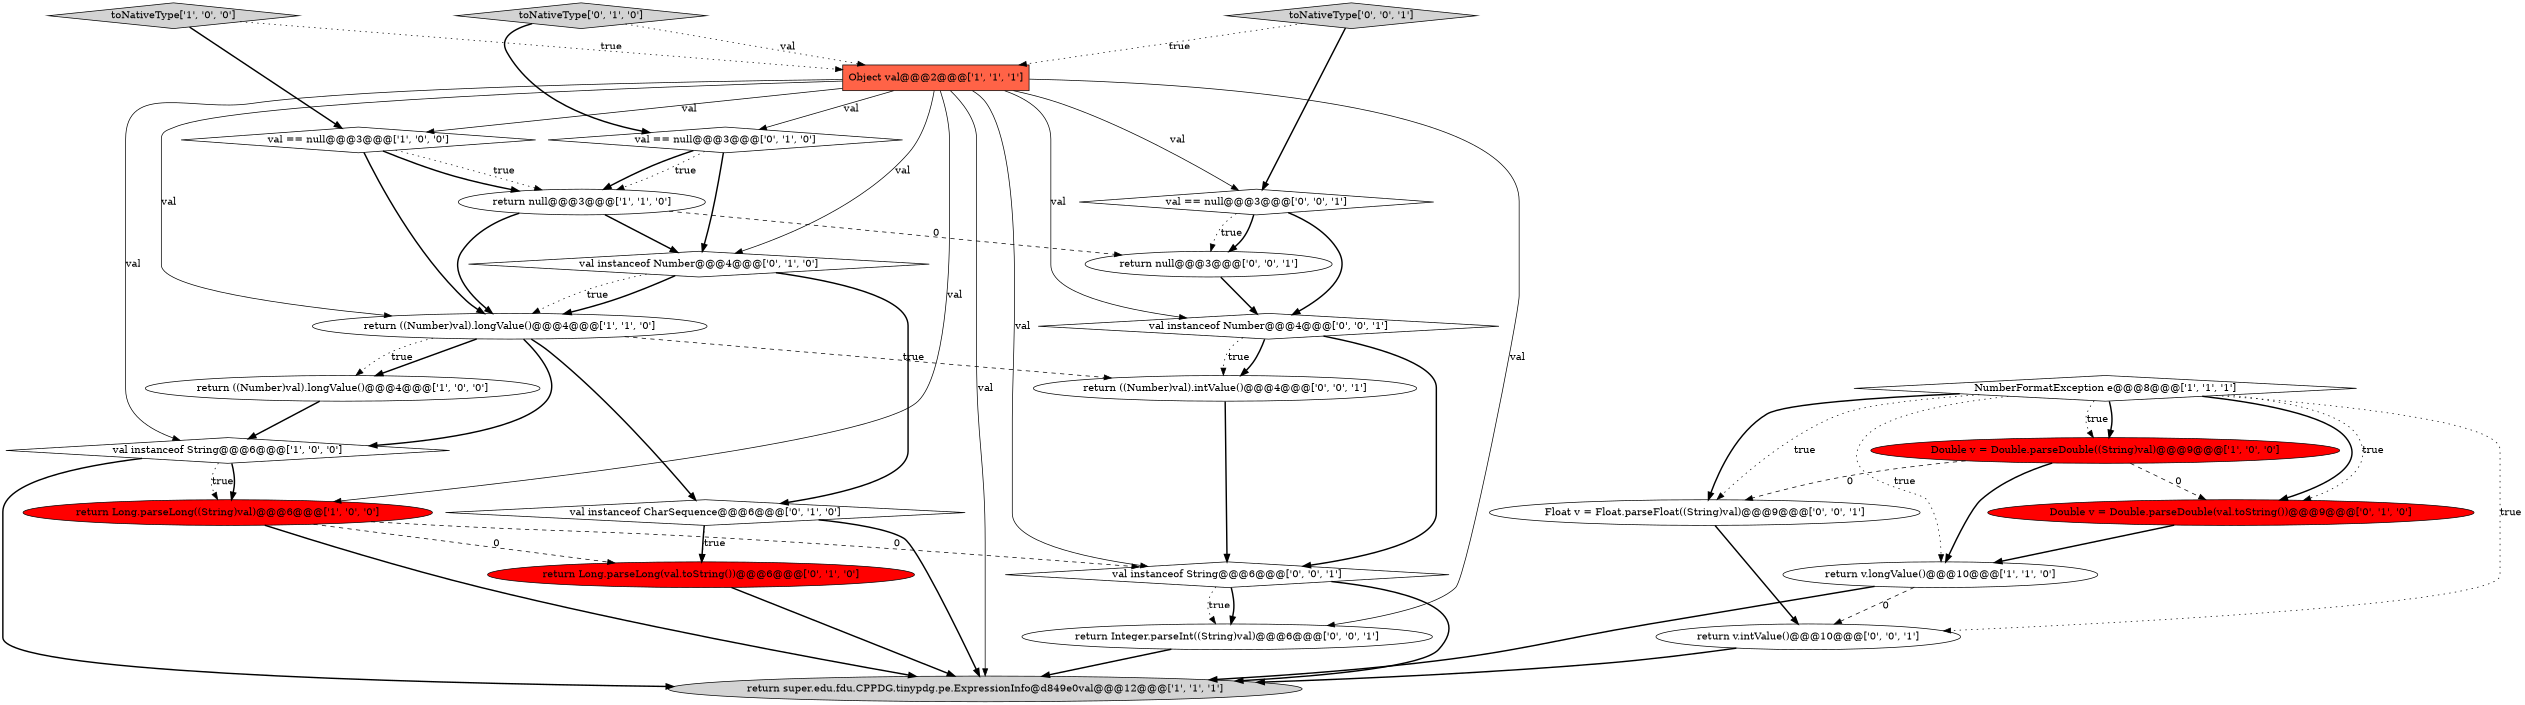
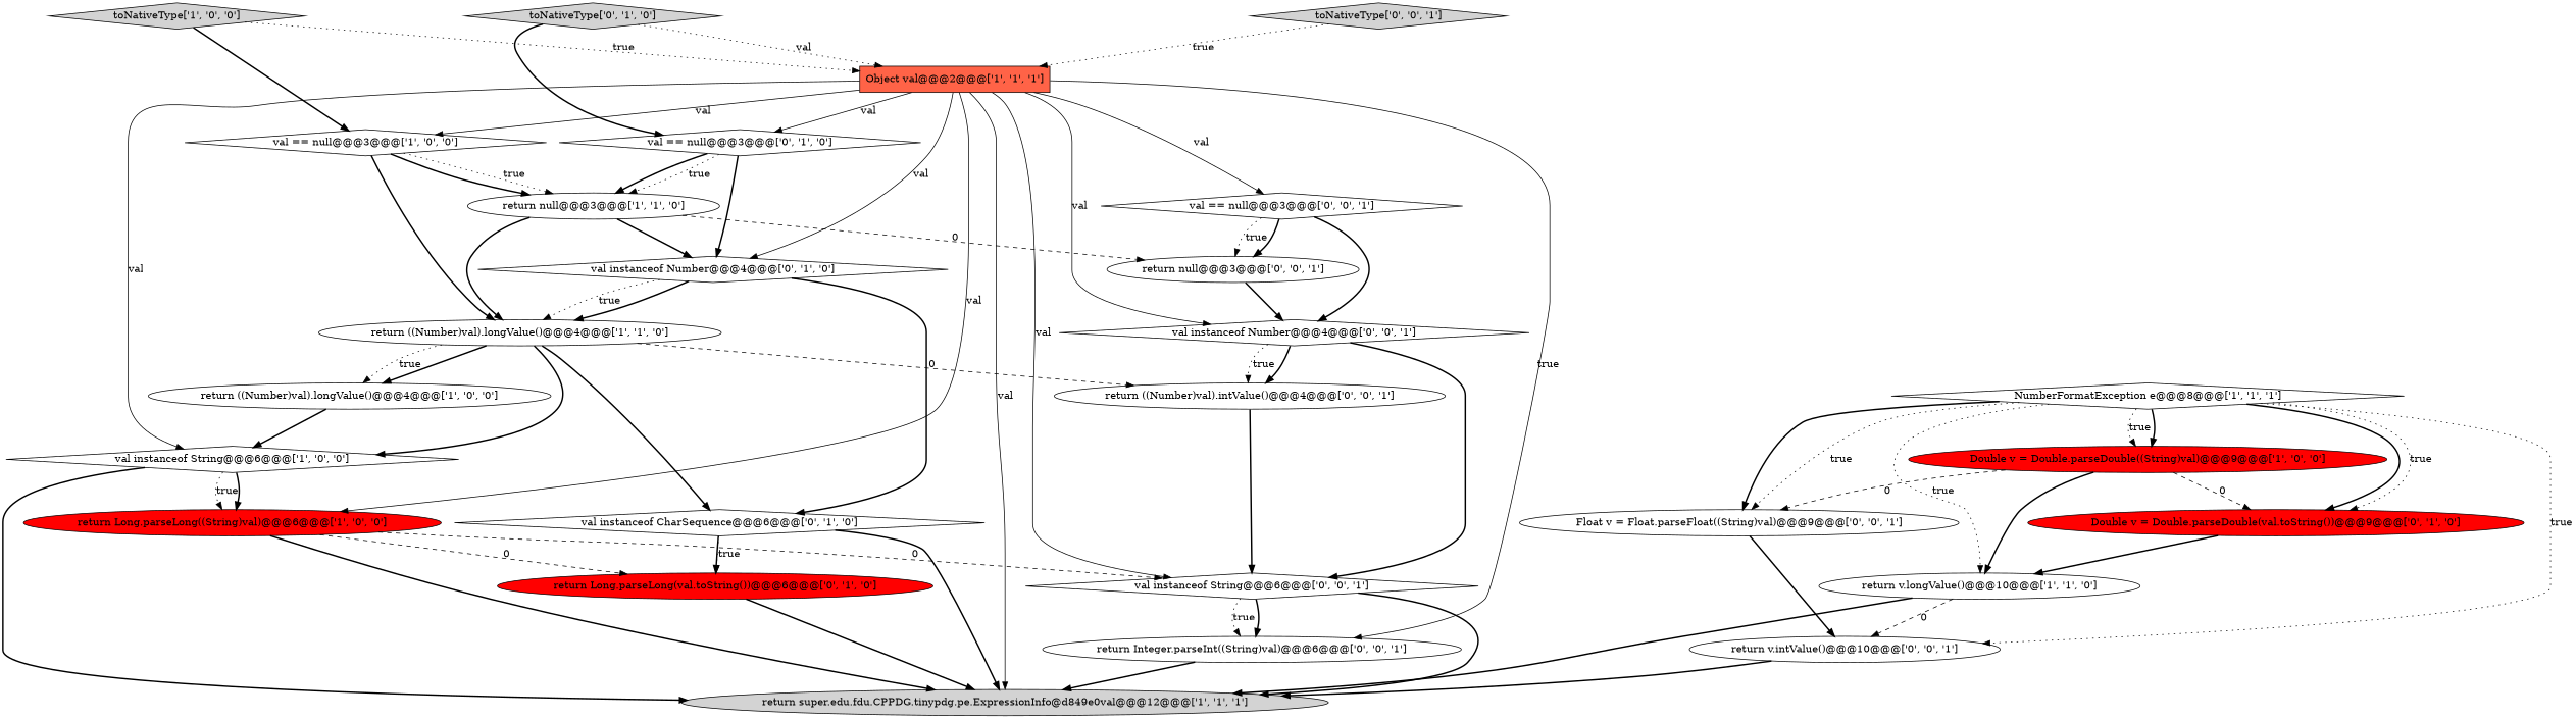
  digraph {
    node [fillcolor=white shape=ellipse style=filled]
    edge [style=bold]
    n1 [fillcolor=red label="return Long.parseLong((String)val)@@@6@@@['1', '0', '0']"]
    n2 [fillcolor=red label="return Long.parseLong(val.toString())@@@6@@@['0', '1', '0']"]
    n3 [fillcolor=lightgray label="return super.edu.fdu.CPPDG.tinypdg.pe.ExpressionInfo@d849e0val@@@12@@@['1', '1', '1']"]
    n4 [label="val instanceof String@@@6@@@['0', '0', '1']" shape=diamond]
    n5 [label="return Integer.parseInt((String)val)@@@6@@@['0', '0', '1']"]
    n6 [label="NumberFormatException e@@@8@@@['1', '1', '1']" shape=diamond]
    n7 [label="return v.longValue()@@@10@@@['1', '1', '0']"]
    n8 [label="return v.intValue()@@@10@@@['0', '0', '1']"]
    n9 [label="Float v = Float.parseFloat((String)val)@@@9@@@['0', '0', '1']"]
    n10 [fillcolor=red label="Double v = Double.parseDouble((String)val)@@@9@@@['1', '0', '0']"]
    n11 [fillcolor=red label="Double v = Double.parseDouble(val.toString())@@@9@@@['0', '1', '0']"]
    n12 [label="val == null@@@3@@@['0', '1', '0']" shape=diamond]
    n13 [label="return null@@@3@@@['1', '1', '0']"]
    n14 [label="val instanceof Number@@@4@@@['0', '1', '0']" shape=diamond]
    n15 [label="return ((Number)val).longValue()@@@4@@@['1', '1', '0']"]
    n16 [label="return null@@@3@@@['0', '0', '1']"]
    n17 [label="val instanceof CharSequence@@@6@@@['0', '1', '0']" shape=diamond]
    n18 [label="val instanceof String@@@6@@@['1', '0', '0']" shape=diamond]
    n19 [fillcolor=tomato label="Object val@@@2@@@['1', '1', '1']" shape=box]
    n20 [label="val == null@@@3@@@['1', '0', '0']" shape=diamond]
    n21 [label="val == null@@@3@@@['0', '0', '1']" shape=diamond]
    n22 [label="val instanceof Number@@@4@@@['0', '0', '1']" shape=diamond]
    n23 [label="return ((Number)val).intValue()@@@4@@@['0', '0', '1']"]
    n24 [label="return ((Number)val).longValue()@@@4@@@['1', '0', '0']"]
    n25 [fillcolor=lightgray label="toNativeType['0', '1', '0']" shape=diamond]
    n26 [fillcolor=lightgray label="toNativeType['0', '0', '1']" shape=diamond]
    n27 [fillcolor=lightgray label="toNativeType['1', '0', '0']" shape=diamond]
    n1 -> n2 [label=0 style=dashed]
    n1 -> n3
    n1 -> n4 [label=0 style=dashed]
    n2 -> n3
    n4 -> n3
    n4 -> n5
    n4 -> n5 [label=true style=dotted]
    n5 -> n3
    n6 -> n7 [label=true style=dotted]
    n6 -> n8 [label=true style=dotted]
    n6 -> n9
    n6 -> n9 [label=true style=dotted]
    n6 -> n10
    n6 -> n10 [label=true style=dotted]
    n6 -> n11
    n6 -> n11 [label=true style=dotted]
    n7 -> n3
    n7 -> n8 [label=0 style=dashed]
    n8 -> n3
    n9 -> n8
    n10 -> n7
    n10 -> n9 [label=0 style=dashed]
    n10 -> n11 [label=0 style=dashed]
    n11 -> n7
    n12 -> n13
    n12 -> n13 [label=true style=dotted]
    n12 -> n14
    n13 -> n14
    n13 -> n15
    n13 -> n16 [label=0 style=dashed]
    n14 -> n15
    n14 -> n15 [label=true style=dotted]
    n14 -> n17
    n15 -> n17
    n15 -> n18
-   n15 -> n23 [label=true style=dashed]
+   n15 -> n23 [label=0 style=dashed]
    n15 -> n24
    n15 -> n24 [label=true style=dotted]
    n16 -> n22
    n17 -> n2 [label=true style=dotted]
    n17 -> n2
    n17 -> n3
    n18 -> n1 [label=true style=dotted]
    n18 -> n1
    n18 -> n3
    n19 -> n1 [label=val style=solid]
    n19 -> n3 [label=val style=solid]
    n19 -> n4 [label=val style=solid]
-   n19 -> n5 [label=val style=solid]
+   n19 -> n5 [label=true style=solid]
    n19 -> n12 [label=val style=solid]
    n19 -> n14 [label=val style=solid]
-   n19 -> n15 [label=val style=solid]
    n19 -> n18 [label=val style=solid]
    n19 -> n20 [label=val style=solid]
    n19 -> n21 [label=val style=solid]
    n19 -> n22 [label=val style=solid]
    n20 -> n13 [label=true style=dotted]
    n20 -> n13
    n20 -> n15
    n21 -> n16 [label=true style=dotted]
    n21 -> n16
    n21 -> n22
    n22 -> n4
    n22 -> n23
    n22 -> n23 [label=true style=dotted]
    n23 -> n4
    n24 -> n18
    n25 -> n12
    n25 -> n19 [label=val style=dotted]
    n26 -> n19 [label=true style=dotted]
-   n26 -> n21
    n27 -> n19 [label=true style=dotted]
    n27 -> n20
  }
